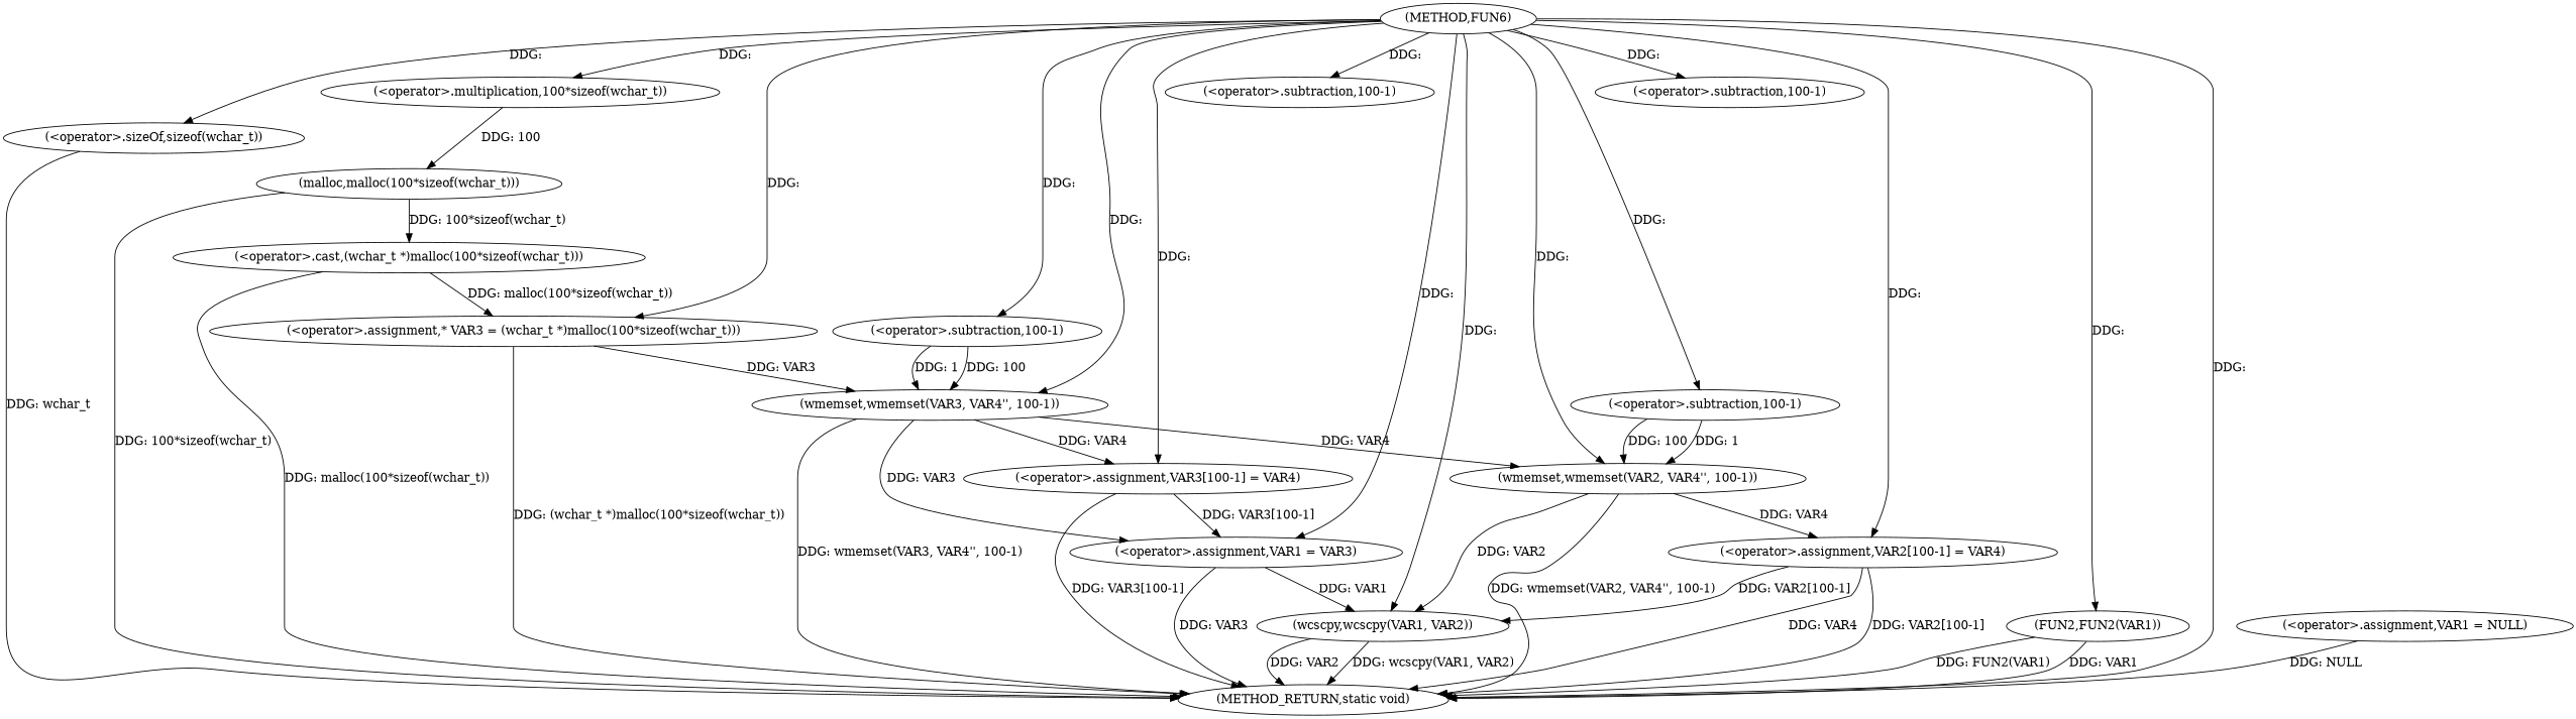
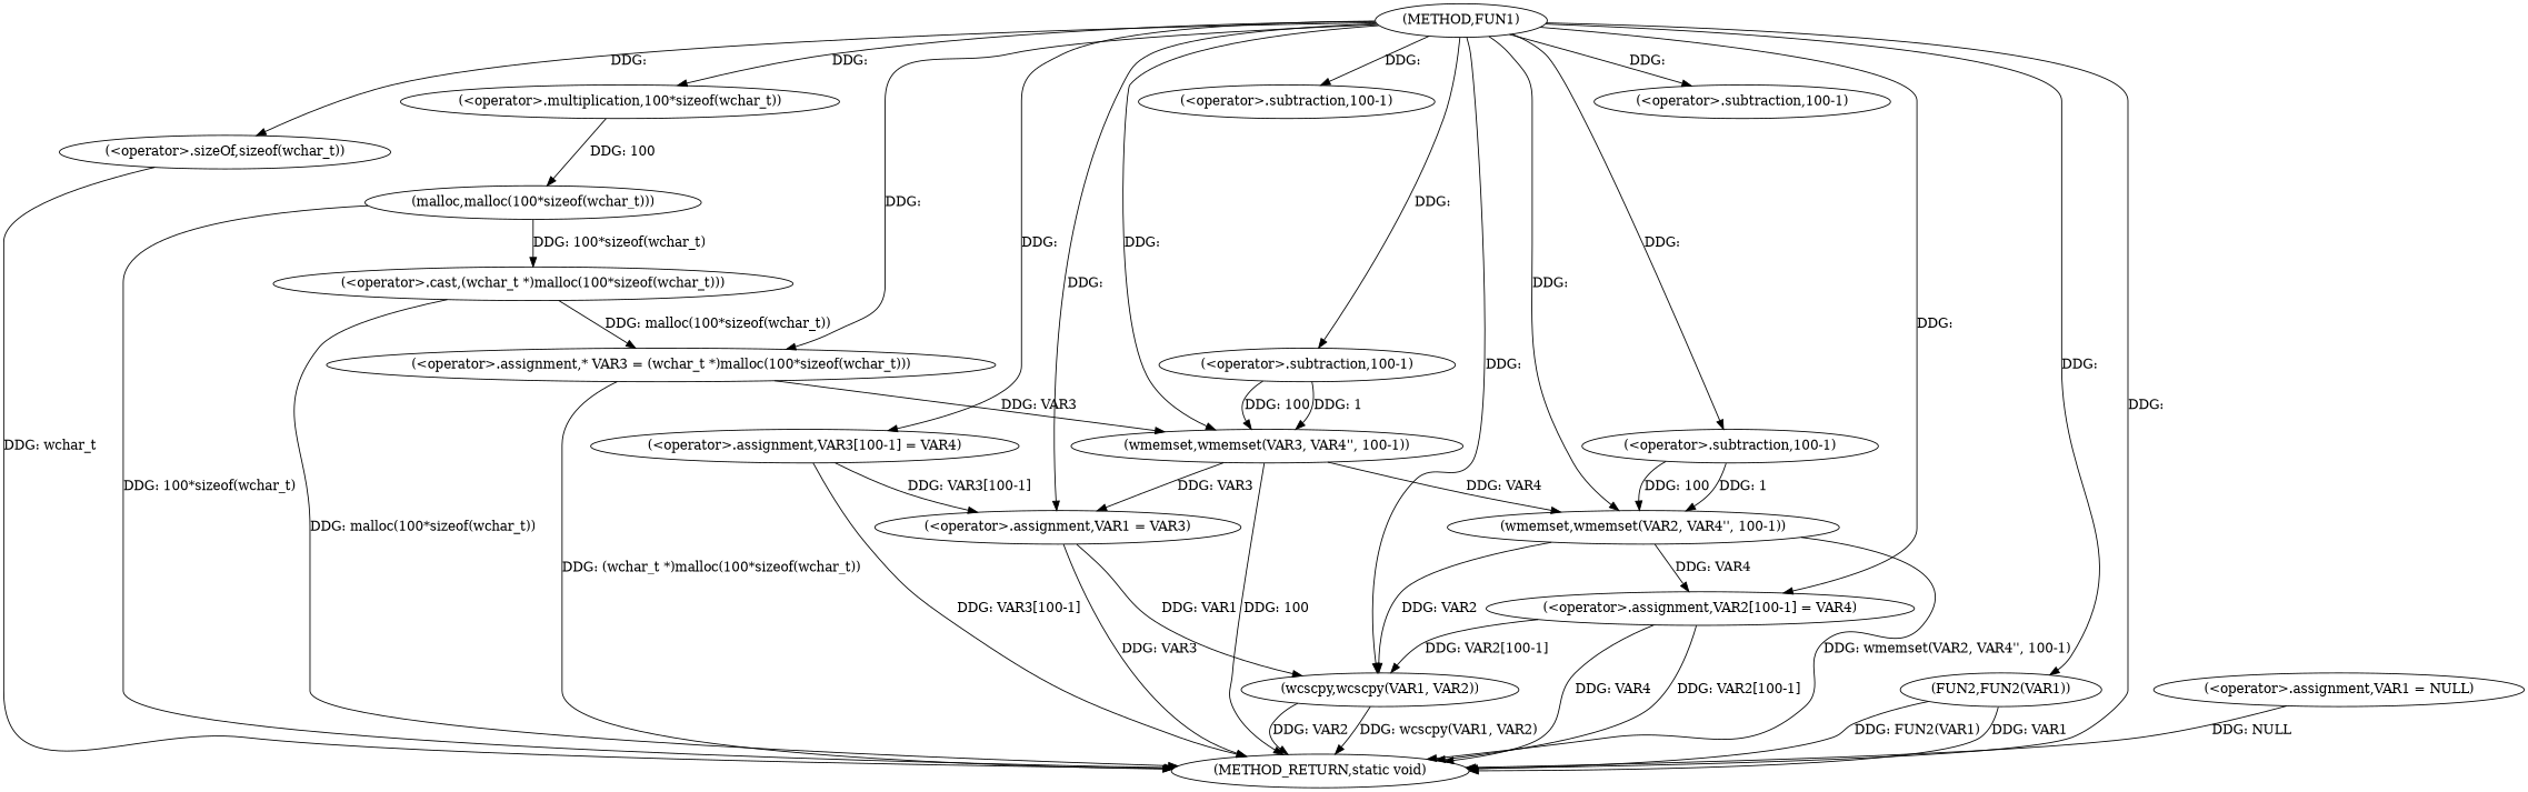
  digraph {
-   n1 [label="(METHOD,FUN6)"]
+   n1 [label="(METHOD,FUN1)"]
    n2 [label="(<operator>.assignment,* VAR3 = (wchar_t *)malloc(100*sizeof(wchar_t)))"]
    n3 [label="(<operator>.multiplication,100*sizeof(wchar_t))"]
    n4 [label="(<operator>.sizeOf,sizeof(wchar_t))"]
    n5 [label="(wmemset,wmemset(VAR3, VAR4'', 100-1))"]
    n6 [label="(<operator>.subtraction,100-1)"]
    n7 [label="(<operator>.assignment,VAR3[100-1] = VAR4)"]
    n8 [label="(<operator>.subtraction,100-1)"]
    n9 [label="(<operator>.assignment,VAR1 = VAR3)"]
    n10 [label="(wmemset,wmemset(VAR2, VAR4'', 100-1))"]
    n11 [label="(<operator>.subtraction,100-1)"]
    n12 [label="(<operator>.assignment,VAR2[100-1] = VAR4)"]
    n13 [label="(<operator>.subtraction,100-1)"]
    n14 [label="(wcscpy,wcscpy(VAR1, VAR2))"]
    n15 [label="(FUN2,FUN2(VAR1))"]
    n16 [label="(METHOD_RETURN,static void)"]
    n17 [label="(<operator>.assignment,VAR1 = NULL)"]
    n18 [label="(malloc,malloc(100*sizeof(wchar_t)))"]
    n19 [label="(<operator>.cast,(wchar_t *)malloc(100*sizeof(wchar_t)))"]
    n1 -> n2 [label="DDG: "]
    n1 -> n3 [label="DDG: "]
    n1 -> n4 [label="DDG: "]
    n1 -> n5 [label="DDG: "]
    n1 -> n6 [label="DDG: "]
    n1 -> n7 [label="DDG: "]
    n1 -> n8 [label="DDG: "]
    n1 -> n9 [label="DDG: "]
    n1 -> n10 [label="DDG: "]
    n1 -> n11 [label="DDG: "]
    n1 -> n12 [label="DDG: "]
    n1 -> n13 [label="DDG: "]
    n1 -> n14 [label="DDG: "]
    n1 -> n15 [label="DDG: "]
    n1 -> n16 [label="DDG: "]
    n2 -> n5 [label="DDG: VAR3"]
    n2 -> n16 [label="DDG: (wchar_t *)malloc(100*sizeof(wchar_t))"]
    n3 -> n18 [label="DDG: 100"]
    n4 -> n16 [label="DDG: wchar_t"]
-   n5 -> n7 [label="DDG: VAR4"]
    n5 -> n9 [label="DDG: VAR3"]
    n5 -> n10 [label="DDG: VAR4"]
-   n5 -> n16 [label="DDG: wmemset(VAR3, VAR4'', 100-1)"]
+   n5 -> n16 [label="DDG: 100"]
    n6 -> n5 [label="DDG: 100"]
    n6 -> n5 [label="DDG: 1"]
    n7 -> n9 [label="DDG: VAR3[100-1]"]
    n7 -> n16 [label="DDG: VAR3[100-1]"]
    n9 -> n14 [label="DDG: VAR1"]
    n9 -> n16 [label="DDG: VAR3"]
    n10 -> n12 [label="DDG: VAR4"]
    n10 -> n14 [label="DDG: VAR2"]
    n10 -> n16 [label="DDG: wmemset(VAR2, VAR4'', 100-1)"]
    n11 -> n10 [label="DDG: 100"]
    n11 -> n10 [label="DDG: 1"]
    n12 -> n14 [label="DDG: VAR2[100-1]"]
    n12 -> n16 [label="DDG: VAR4"]
    n12 -> n16 [label="DDG: VAR2[100-1]"]
    n14 -> n16 [label="DDG: VAR2"]
    n14 -> n16 [label="DDG: wcscpy(VAR1, VAR2)"]
    n15 -> n16 [label="DDG: FUN2(VAR1)"]
    n15 -> n16 [label="DDG: VAR1"]
    n17 -> n16 [label="DDG: NULL"]
    n18 -> n16 [label="DDG: 100*sizeof(wchar_t)"]
    n18 -> n19 [label="DDG: 100*sizeof(wchar_t)"]
    n19 -> n2 [label="DDG: malloc(100*sizeof(wchar_t))"]
    n19 -> n16 [label="DDG: malloc(100*sizeof(wchar_t))"]
  }
